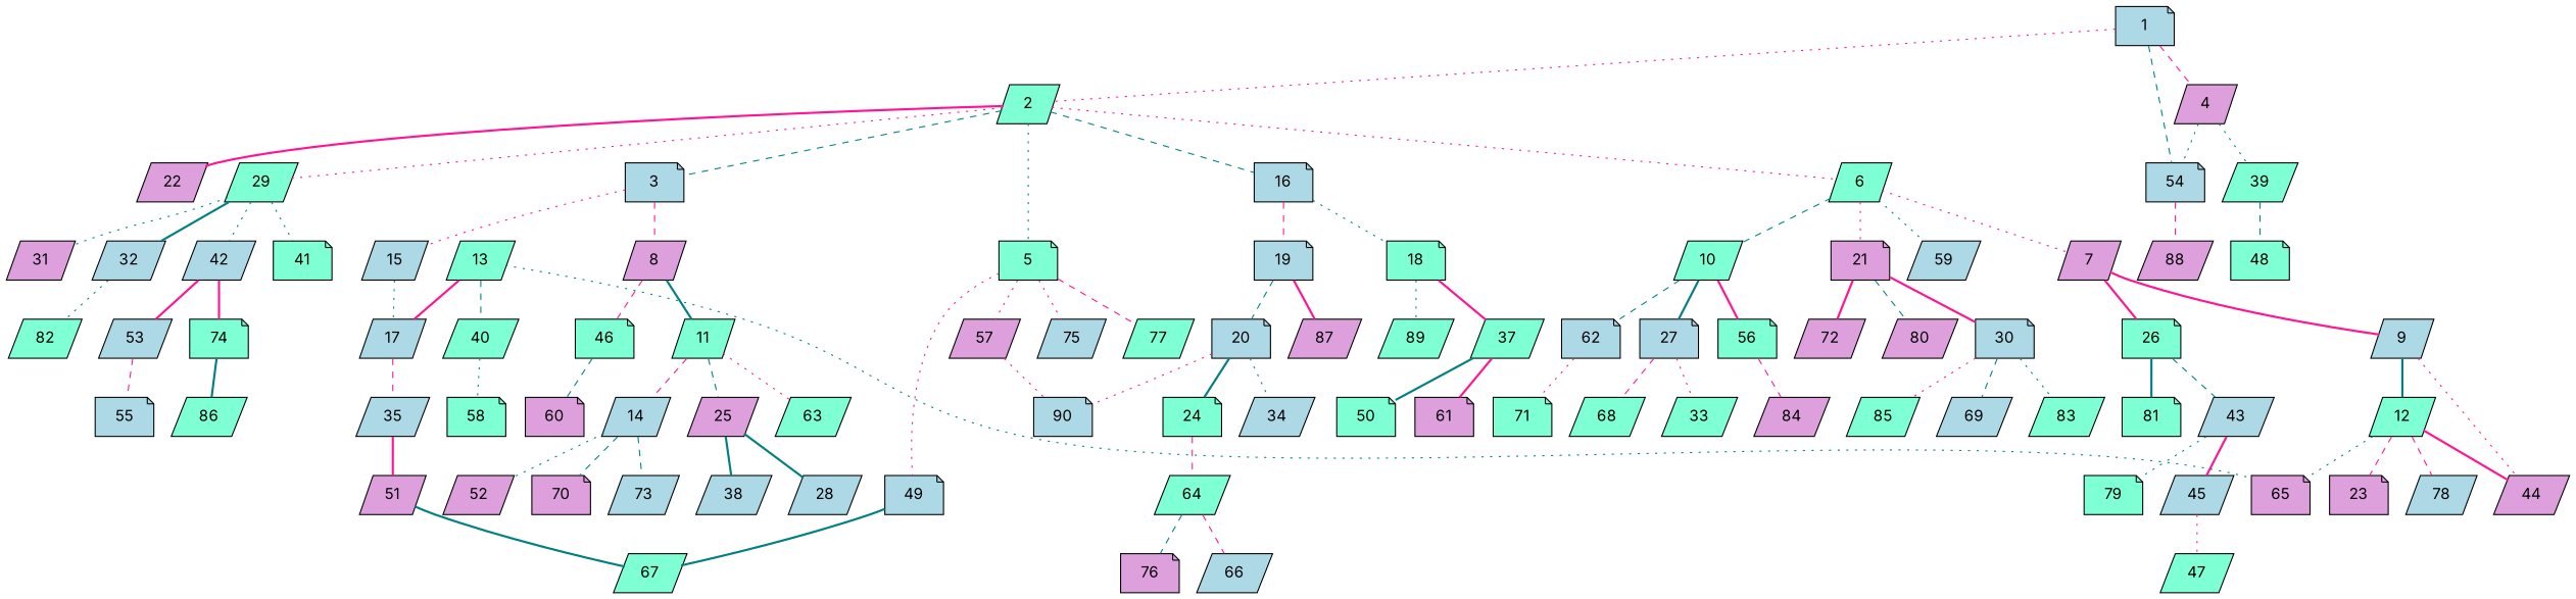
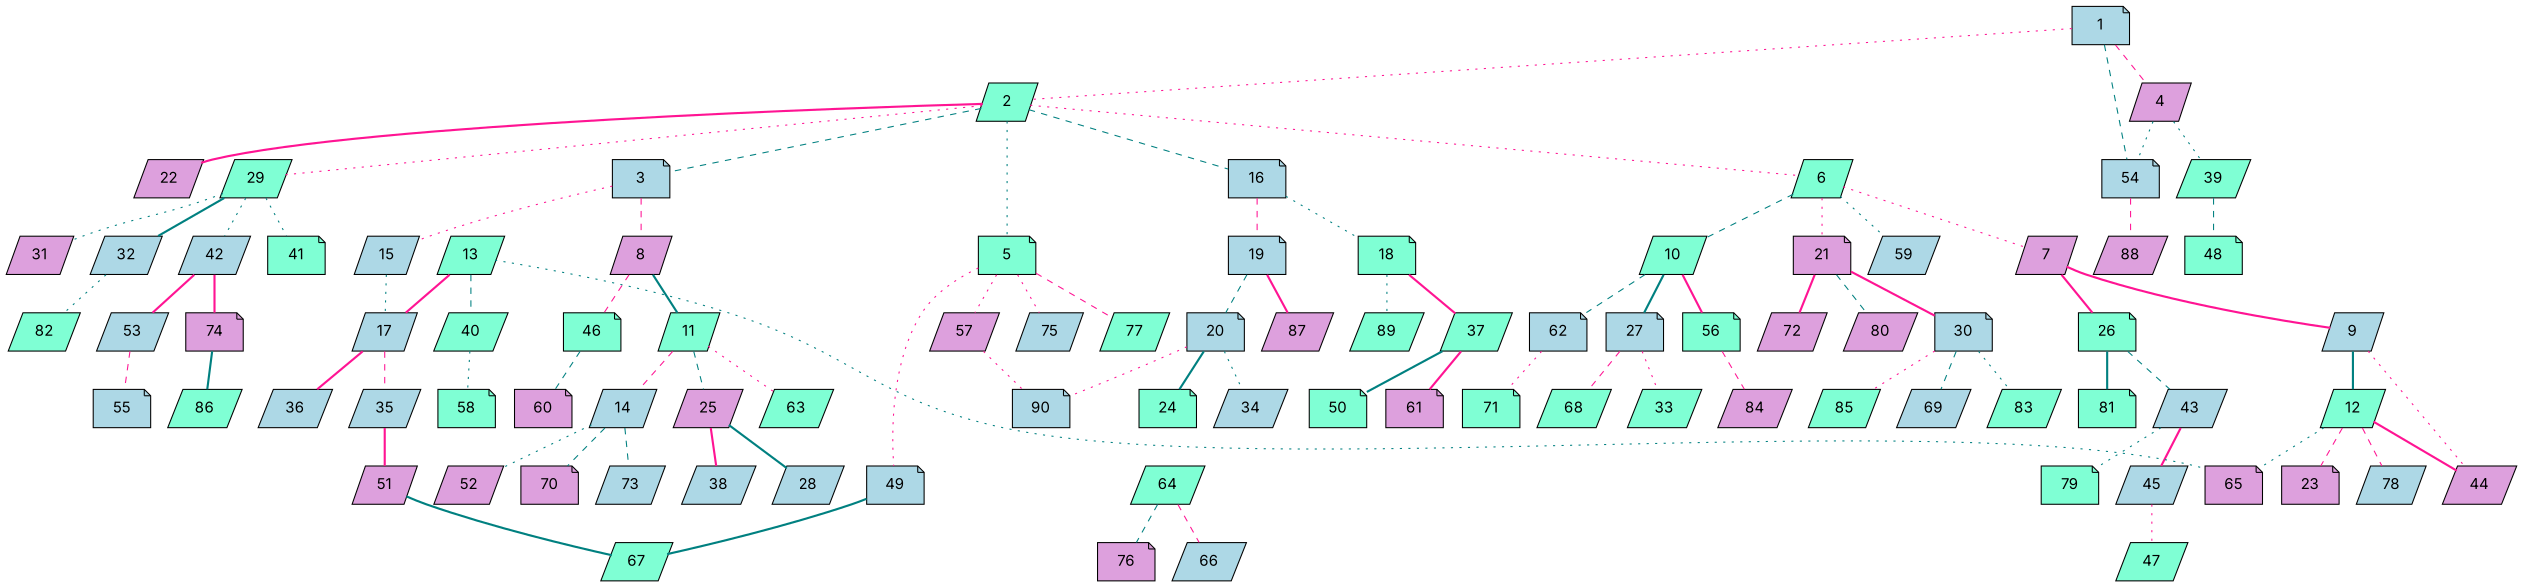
  graph {
    fontname=Inter
    node [fillcolor=aquamarine fontname=Inter shape=parallelogram style=filled]
    edge [color=deeppink fontname=Inter style=dotted]
    1 [fillcolor=lightblue shape=note]
    2
    4 [fillcolor=plum]
    54 [fillcolor=lightblue shape=note]
    3 [fillcolor=lightblue shape=note]
    5 [shape=note]
    6
    16 [fillcolor=lightblue shape=note]
    22 [fillcolor=plum]
    29
    39
    88 [fillcolor=plum]
    8 [fillcolor=plum]
    15 [fillcolor=lightblue]
    49 [fillcolor=lightblue shape=note]
    57 [fillcolor=plum]
    75 [fillcolor=lightblue]
    77
    7 [fillcolor=plum]
    10
    21 [fillcolor=plum shape=note]
    59 [fillcolor=lightblue]
    18 [shape=note]
    19 [fillcolor=lightblue shape=note]
    31 [fillcolor=plum]
    32 [fillcolor=lightblue]
    41 [shape=note]
    42 [fillcolor=lightblue]
    48 [shape=note]
    11
    46 [shape=note]
    17 [fillcolor=lightblue]
    67
    90 [fillcolor=lightblue shape=note]
    9 [fillcolor=lightblue]
    26 [shape=note]
    27 [fillcolor=lightblue shape=note]
    56 [shape=note]
    62 [fillcolor=lightblue shape=note]
    30 [fillcolor=lightblue shape=note]
    72 [fillcolor=plum]
    80 [fillcolor=plum]
    37
    89
    20 [fillcolor=lightblue shape=note]
    87 [fillcolor=plum]
    82
    53 [fillcolor=lightblue]
-   74 [shape=note]
+   74 [fillcolor=plum shape=note]
    14 [fillcolor=lightblue]
    25 [fillcolor=plum]
    63
    60 [fillcolor=plum shape=note]
    35 [fillcolor=lightblue]
+   36 [fillcolor=lightblue]
    12
    44 [fillcolor=plum]
    43 [fillcolor=lightblue]
    81 [shape=note]
    33
    68
    84 [fillcolor=plum]
    71 [shape=note]
    69 [fillcolor=lightblue]
    83
    85
    23 [fillcolor=plum shape=note]
    78 [fillcolor=lightblue]
    65 [fillcolor=plum shape=note]
    45 [fillcolor=lightblue]
    79 [shape=note]
    52 [fillcolor=plum]
    70 [fillcolor=plum shape=note]
    73 [fillcolor=lightblue]
    28 [fillcolor=lightblue]
    38 [fillcolor=lightblue]
    13
    40
    58 [shape=note]
    51 [fillcolor=plum]
    50 [shape=note]
    61 [fillcolor=plum shape=note]
    24 [shape=note]
    34 [fillcolor=lightblue]
    64
    66 [fillcolor=lightblue]
    76 [fillcolor=plum shape=note]
    47
    55 [fillcolor=lightblue shape=note]
    86
    1 -- 2
    1 -- 4 [style=dashed]
    1 -- 54 [color=teal style=dashed]
    2 -- 3 [color=teal style=dashed]
    2 -- 5 [color=teal]
    2 -- 6
    2 -- 16 [color=teal style=dashed]
    2 -- 22 [style=bold]
    2 -- 29
    4 -- 54 [color=teal]
    4 -- 39 [color=teal]
    54 -- 88 [style=dashed]
    3 -- 8 [style=dashed]
    3 -- 15
    5 -- 49
    5 -- 57
    5 -- 75
    5 -- 77 [style=dashed]
    6 -- 7
    6 -- 10 [color=teal style=dashed]
    6 -- 21
    6 -- 59 [color=teal]
    16 -- 18 [color=teal]
    16 -- 19 [style=dashed]
    29 -- 31 [color=teal]
    29 -- 32 [color=teal style=bold]
    29 -- 41 [color=teal]
    29 -- 42 [color=teal]
    39 -- 48 [color=teal style=dashed]
    8 -- 11 [color=teal style=bold]
    8 -- 46 [style=dashed]
    15 -- 17 [color=teal]
    49 -- 67 [color=teal style=bold]
    57 -- 90
    7 -- 9 [style=bold]
    7 -- 26 [style=bold]
    10 -- 27 [color=teal style=bold]
    10 -- 56 [style=bold]
    10 -- 62 [color=teal style=dashed]
    21 -- 30 [style=bold]
    21 -- 72 [style=bold]
    21 -- 80 [color=teal style=dashed]
    18 -- 37 [style=bold]
    18 -- 89 [color=teal]
    19 -- 20 [color=teal style=dashed]
    19 -- 87 [style=bold]
    32 -- 82 [color=teal]
    42 -- 53 [style=bold]
    42 -- 74 [style=bold]
    11 -- 14 [style=dashed]
    11 -- 25 [color=teal style=dashed]
    11 -- 63
    46 -- 60 [color=teal style=dashed]
    17 -- 35 [style=dashed]
+   17 -- 36 [style=bold]
    9 -- 12 [color=teal style=bold]
    9 -- 44
    26 -- 43 [color=teal style=dashed]
    26 -- 81 [color=teal style=bold]
    27 -- 33
    27 -- 68 [style=dashed]
    56 -- 84 [style=dashed]
    62 -- 71
    30 -- 69 [color=teal style=dashed]
    30 -- 83 [color=teal]
    30 -- 85
    37 -- 50 [color=teal style=bold]
    37 -- 61 [style=bold]
    20 -- 90
    20 -- 24 [color=teal style=bold]
    20 -- 34 [color=teal]
    53 -- 55 [style=dashed]
    74 -- 86 [color=teal style=bold]
    14 -- 52 [color=teal]
    14 -- 70 [color=teal style=dashed]
    14 -- 73 [color=teal style=dashed]
    25 -- 28 [color=teal style=bold]
-   25 -- 38 [color=teal style=bold]
+   25 -- 38 [style=bold]
    35 -- 51 [style=bold]
    12 -- 44 [style=bold]
    12 -- 23 [style=dashed]
    12 -- 78 [style=dashed]
    12 -- 65 [color=teal]
    43 -- 45 [style=bold]
    43 -- 79 [color=teal]
    45 -- 47
    13 -- 17 [style=bold]
    13 -- 65 [color=teal]
    13 -- 40 [color=teal style=dashed]
    40 -- 58 [color=teal]
    51 -- 67 [color=teal style=bold]
-   24 -- 64 [style=dashed]
    64 -- 66 [style=dashed]
    64 -- 76 [color=teal style=dashed]
  }
